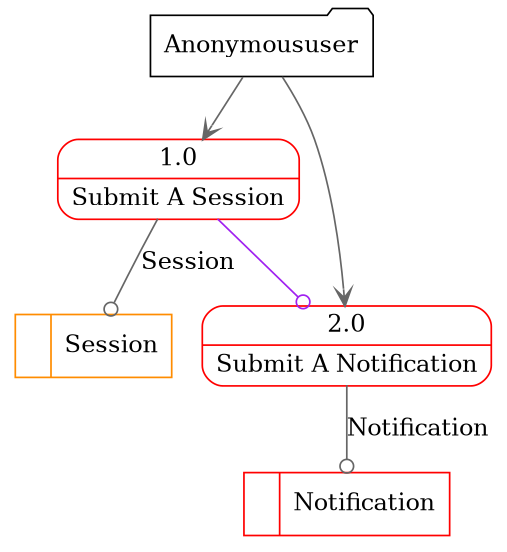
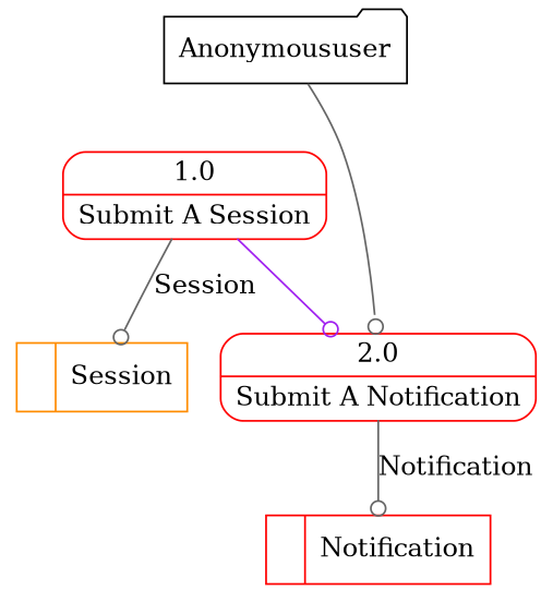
  digraph {
    node [color=red shape=record]
    edge [arrowhead=odot color=gray40]
    n1 [color=darkorange label="<f0>  |<f1> Session "]
    n2 [label="<f0>  |<f1> Notification "]
    n3 [color=black label=Anonymoususer shape=folder]
    n4 [label="{<f0> 1.0|<f1> Submit A Session }" shape=Mrecord]
    n5 [label="{<f0> 2.0|<f1> Submit A Notification }" shape=Mrecord]
-   n3 -> n4 [arrowhead=vee]
-   n3 -> n5 [arrowhead=vee]
+   n3 -> n5
    n4 -> n1 [label=Session]
    n4 -> n5 [color=purple]
    n5 -> n2 [label=Notification]
  }
